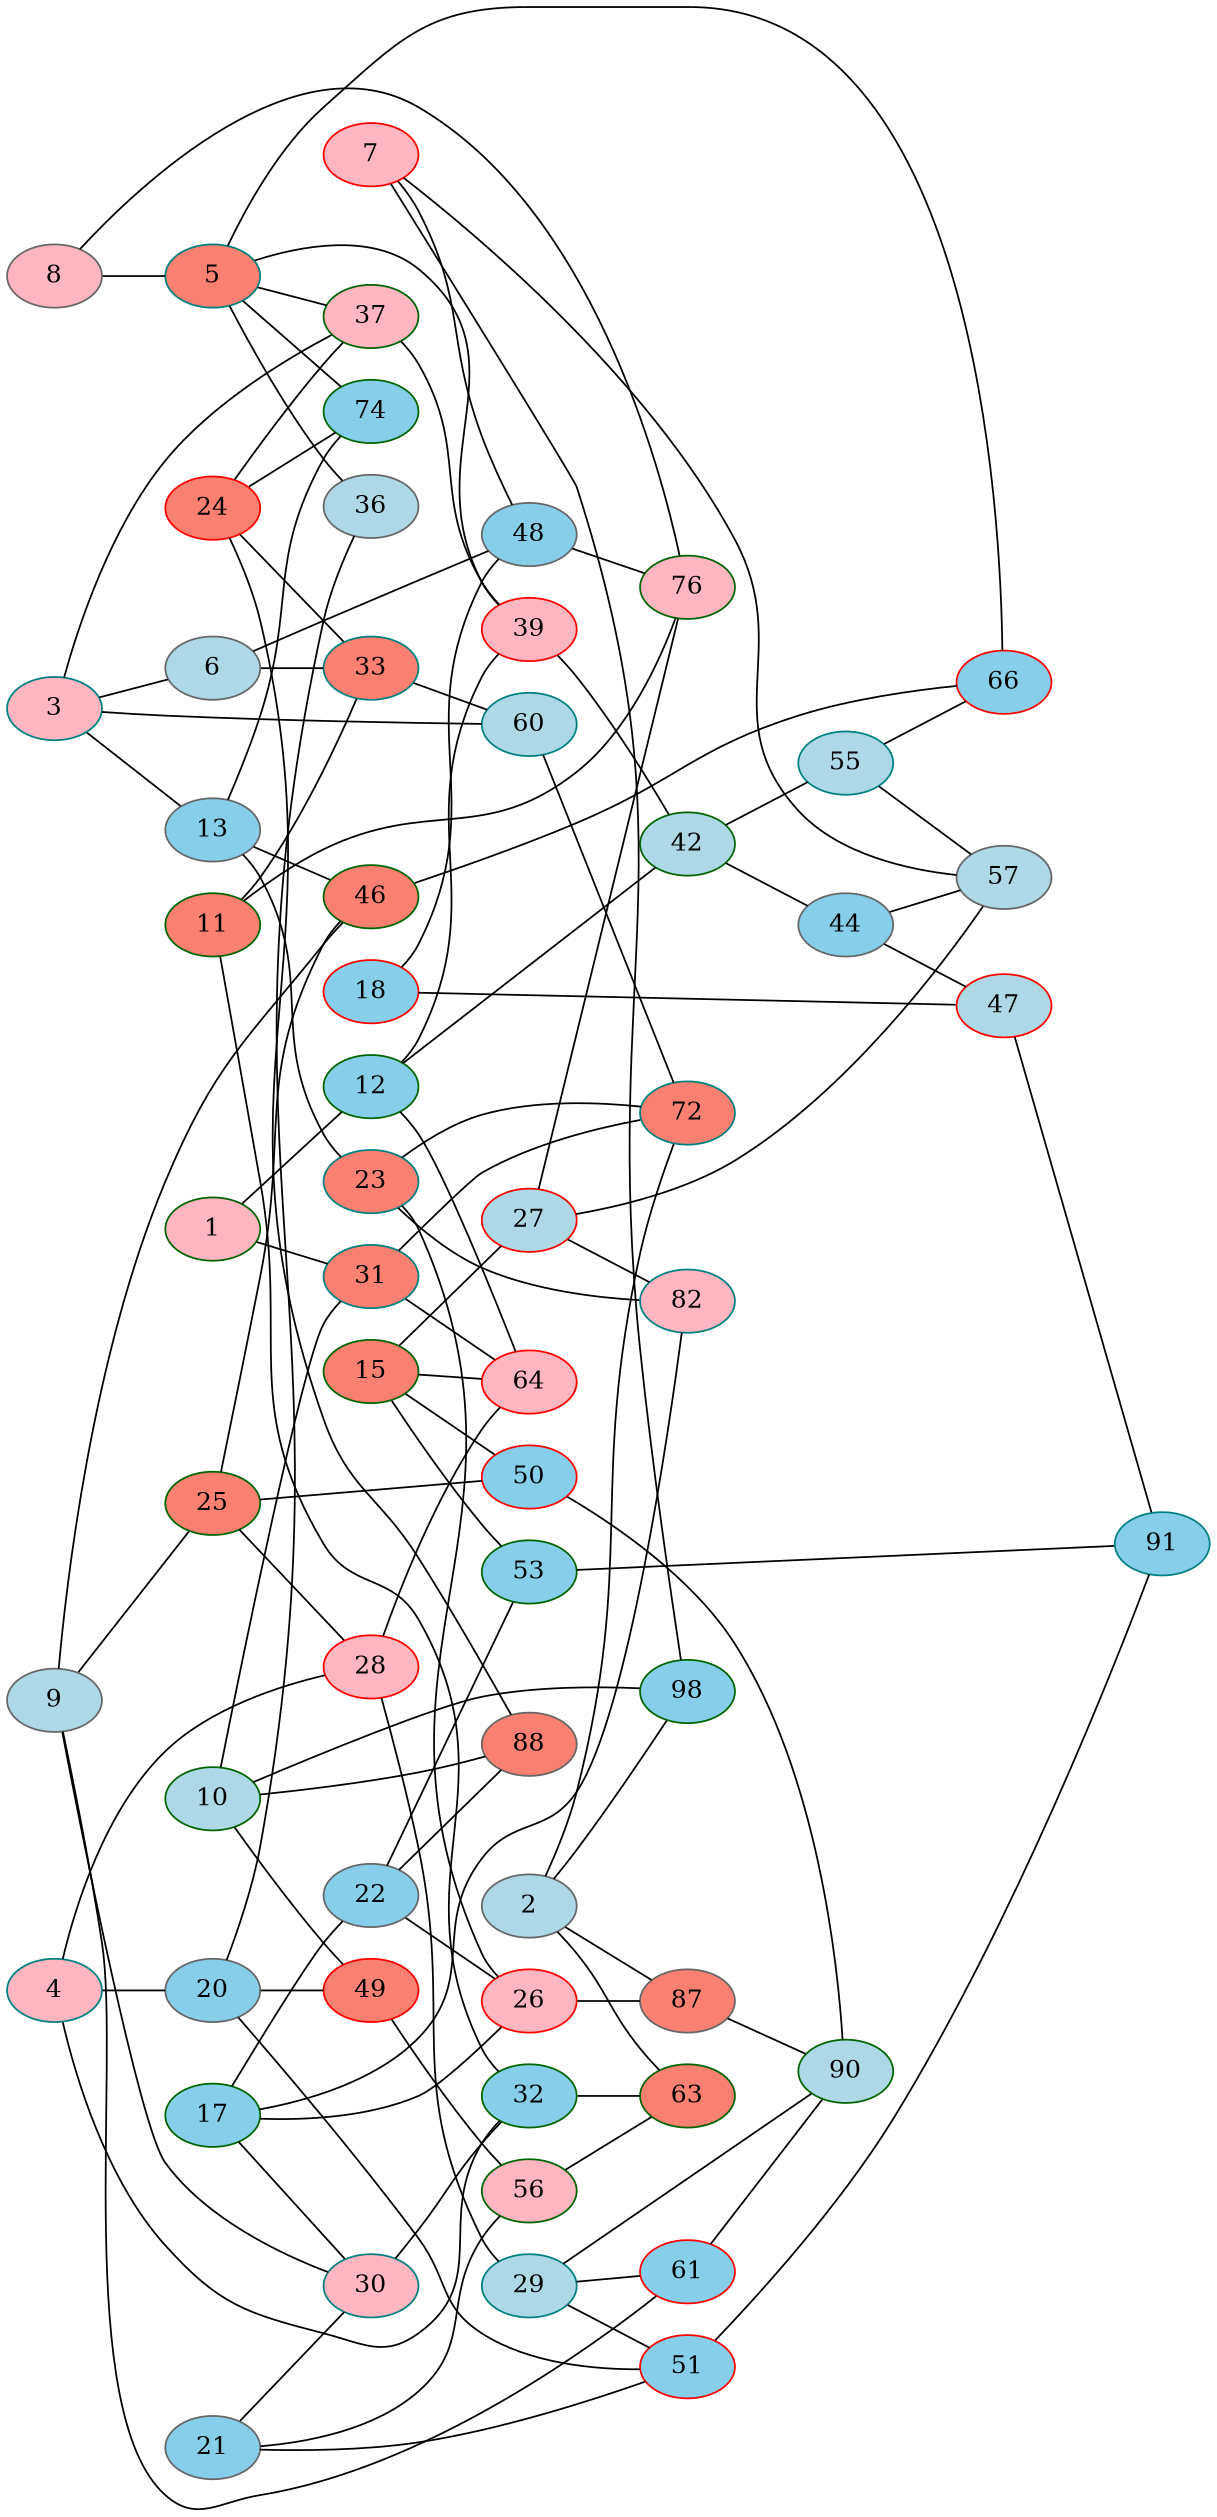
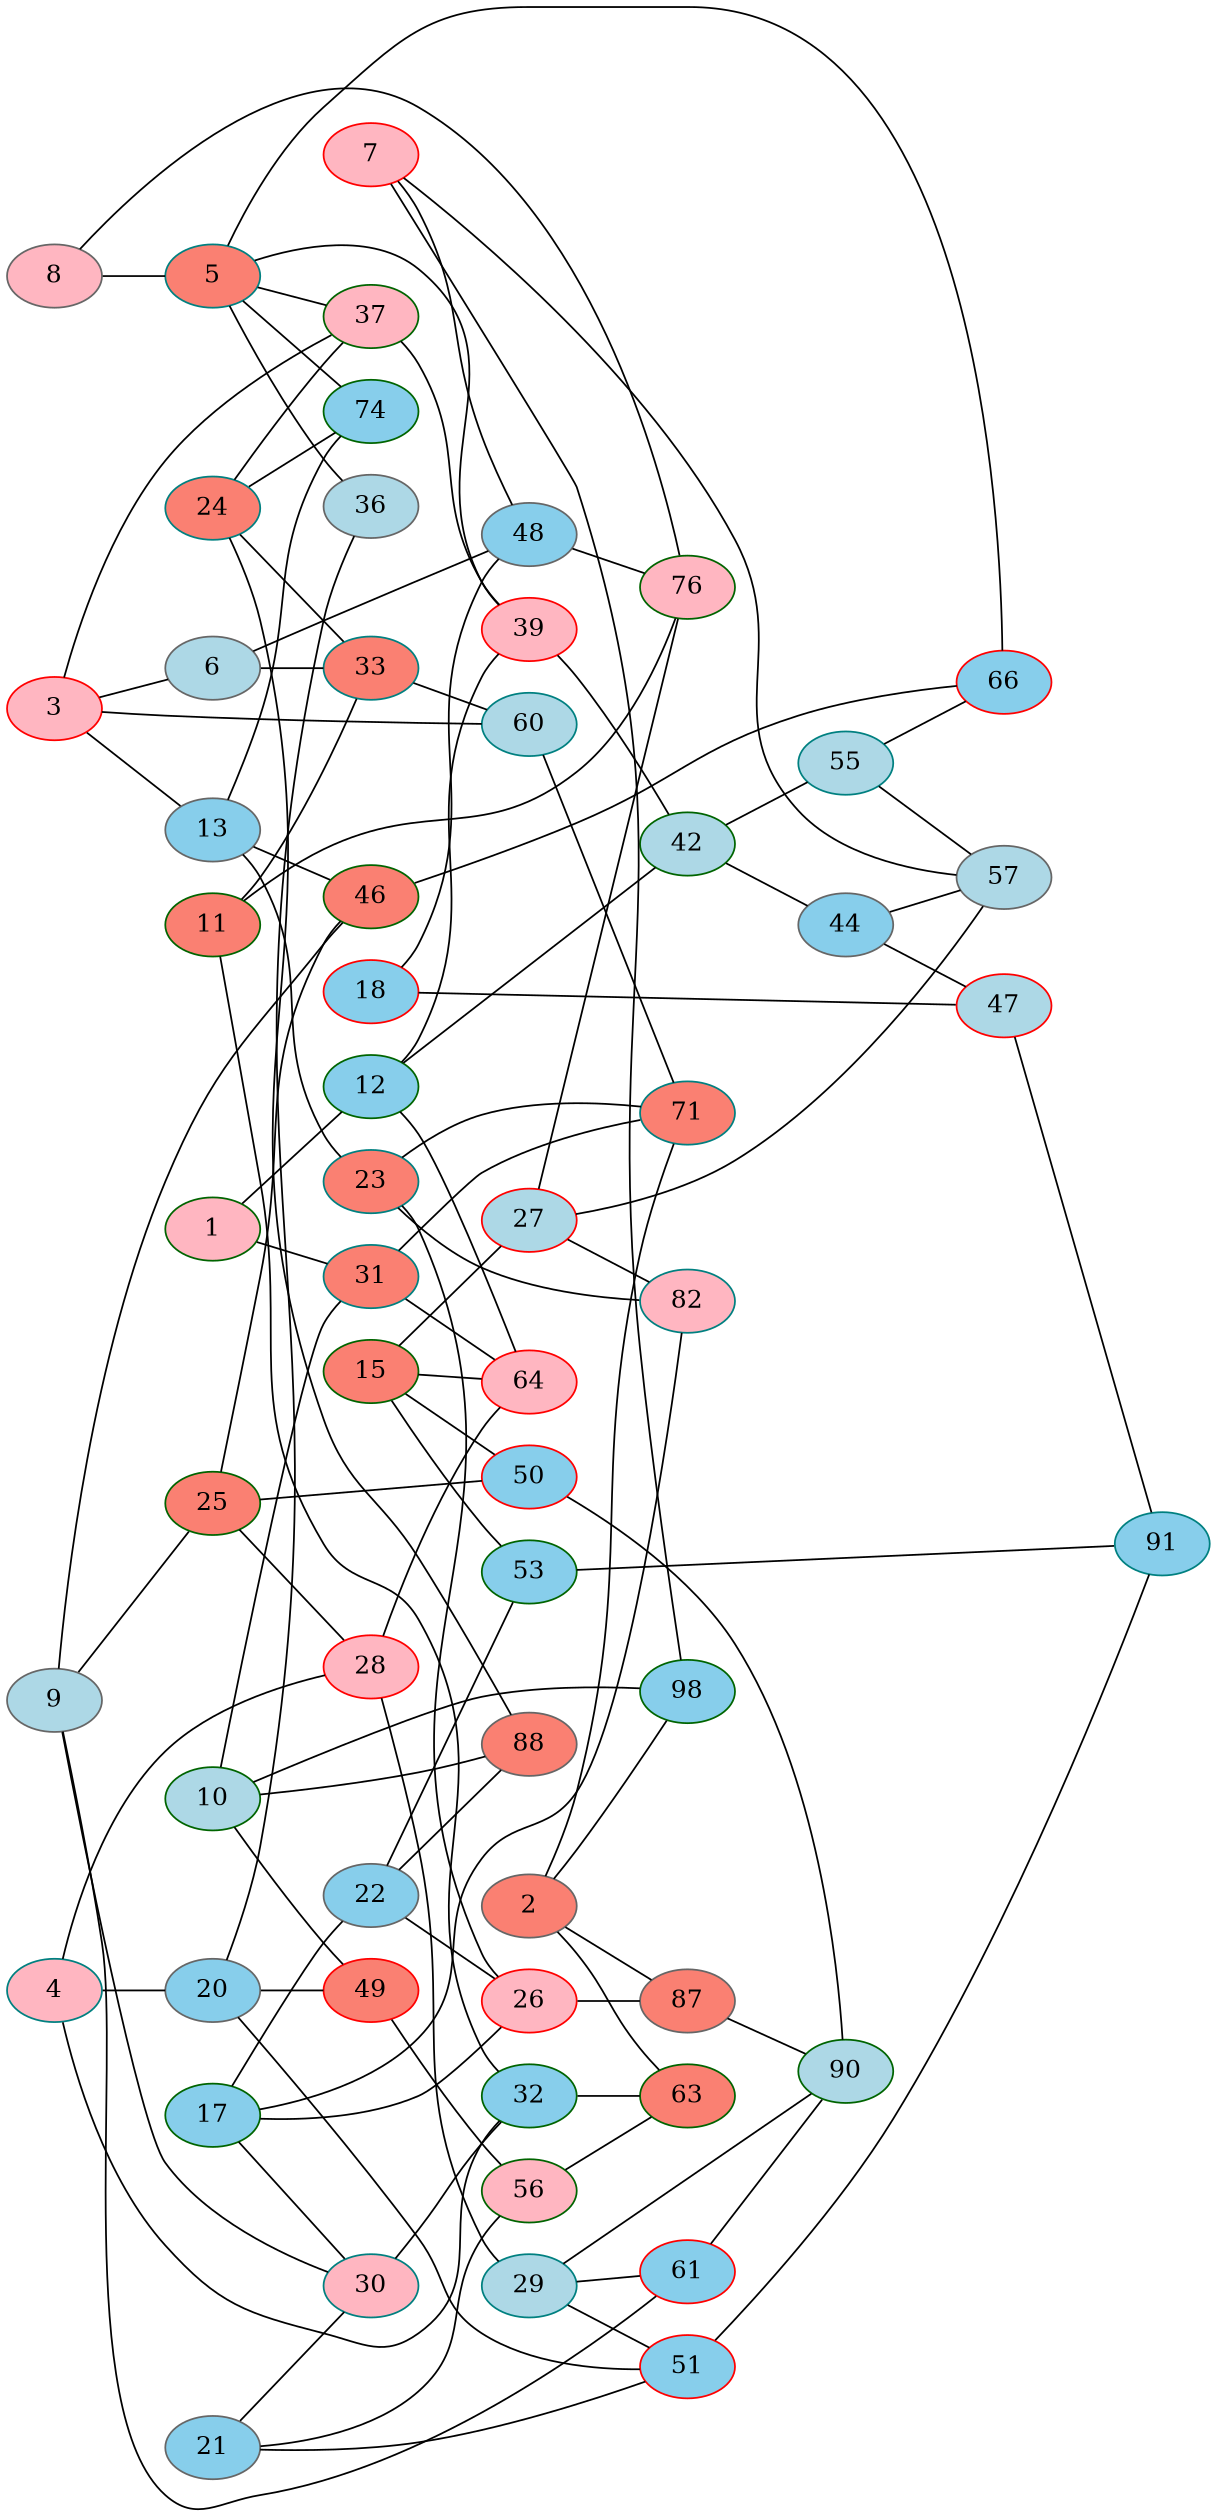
  graph {
    rankdir=LR
    node [color=darkgreen fillcolor=skyblue style=filled]
    12 [super="+19"]
    39 [color=red fillcolor=lightpink super="+62"]
    42 [fillcolor=lightblue super="+67"]
    64 [color=red fillcolor=lightpink super="+75"]
    1 [fillcolor=lightpink]
    31 [color=teal fillcolor=salmon super="+100"]
-   71 [color=teal fillcolor=salmon super="+78" label=72]
+   71 [color=teal fillcolor=salmon super="+78"]
    74 [super="+98"]
-   2 [color=gray40 fillcolor=lightblue super="+38"]
+   2 [color=gray40 fillcolor=salmon super="+38"]
    63 [fillcolor=salmon]
    87 [color=gray40 fillcolor=salmon]
    n12 [label=98]
    90 [fillcolor=lightblue super="+96"]
-   3 [color=teal fillcolor=lightpink super="+68"]
+   3 [color=red fillcolor=lightpink super="+68"]
    6 [color=gray40 fillcolor=lightblue]
    13 [color=gray40 super="+16"]
    37 [fillcolor=lightpink super="+86"]
    60 [color=teal fillcolor=lightblue]
    33 [color=teal fillcolor=salmon super="+45"]
    48 [color=gray40 super="+92"]
    46 [fillcolor=salmon super="+69"]
    23 [color=teal fillcolor=salmon super="+40"]
    20 [color=gray40 super="+70"]
    36 [color=gray40 fillcolor=lightblue super="+43"]
    49 [color=red fillcolor=salmon super="+83"]
    51 [color=red super="+85"]
    4 [color=teal fillcolor=lightpink]
    28 [color=red fillcolor=lightpink super="+35"]
    32 [super="+89"]
    29 [color=teal fillcolor=lightblue super="+41"]
    5 [color=teal fillcolor=salmon super="+73"]
    66 [color=red]
    76 [fillcolor=lightpink super="+84"]
    7 [color=red fillcolor=lightpink super="+14"]
    57 [color=gray40 fillcolor=lightblue super="+77"]
    44 [color=gray40 super="+94"]
    47 [color=red fillcolor=lightblue super="+81"]
    8 [color=gray40 fillcolor=lightpink]
    9 [color=gray40 fillcolor=lightblue super="+54"]
    25 [fillcolor=salmon super="+65"]
    30 [color=teal fillcolor=lightpink super="+95"]
    61 [color=red]
    50 [color=red]
    10 [fillcolor=lightblue super="+52"]
    88 [color=gray40 fillcolor=salmon]
    56 [fillcolor=lightpink super="+79"]
    11 [fillcolor=salmon]
    55 [color=teal fillcolor=lightblue]
    26 [color=red fillcolor=lightpink super="+97"]
    82 [color=teal fillcolor=lightpink]
    15 [fillcolor=salmon super="+34"]
    27 [color=red fillcolor=lightblue super="+58"]
    53 [super="+80"]
    91 [color=teal]
    17 [super="+72"]
    22 [color=gray40 super="+99"]
    18 [color=red]
    21 [color=gray40]
-   24 [color=red fillcolor=salmon super="+59"]
+   24 [color=teal fillcolor=salmon super="+59"]
    12 -- 39
    12 -- 42
    12 -- 64
    39 -- 42
    42 -- 44
    42 -- 55
    1 -- 12
    1 -- 31
    31 -- 64
    31 -- 71
    2 -- 71
    2 -- 63
    2 -- 87
    2 -- n12
    87 -- 90
    3 -- 6
    3 -- 13
    3 -- 37
    3 -- 60
    6 -- 33
    6 -- 48
    13 -- 74
    13 -- 46
    13 -- 23
    37 -- 39
    60 -- 71
    33 -- 60
    48 -- 76
    46 -- 66
    23 -- 71
    23 -- 26
    23 -- 82
    20 -- 36
    20 -- 49
    20 -- 51
    49 -- 56 [weight=2]
    51 -- 91
    4 -- 20
    4 -- 28
    4 -- 32
    28 -- 64
    28 -- 29
    32 -- 63
    29 -- 90
    29 -- 51
    29 -- 61
    5 -- 39
    5 -- 74
    5 -- 37
    5 -- 36
    5 -- 66
    7 -- n12
    7 -- 48
    7 -- 57
    44 -- 57
    44 -- 47
    47 -- 91
    8 -- 5 [weight=2]
    8 -- 76
    9 -- 46
    9 -- 25
    9 -- 30
    9 -- 61
    25 -- 46
    25 -- 28
    25 -- 50
    30 -- 32
    61 -- 90
    50 -- 90
    10 -- 31
    10 -- n12
    10 -- 49
    10 -- 88
    56 -- 63
    11 -- 33
    11 -- 32
    11 -- 76
    55 -- 66
    55 -- 57
    26 -- 87
    15 -- 64
    15 -- 50
    15 -- 27
    15 -- 53
    27 -- 76
    27 -- 57
    27 -- 82
    53 -- 91
    17 -- 30
    17 -- 26
    17 -- 82
    17 -- 22
    22 -- 88
    22 -- 26
    22 -- 53
    18 -- 48
    18 -- 47
    21 -- 51
    21 -- 30
    21 -- 56
    24 -- 74
    24 -- 37
    24 -- 33
    24 -- 88
  }
